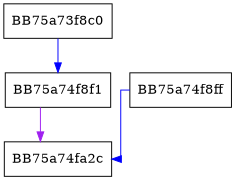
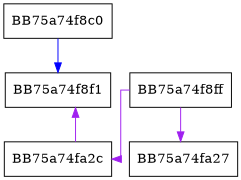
  digraph {
    splines=ortho
    node [shape=box]
    edge [color=blue]
-   BB75a74f8c0 [label=BB75a73f8c0]
+   BB75a74f8c0
    BB75a74f8f1
    BB75a74f8ff
    BB75a74fa2c
+   BB75a74fa27
    BB75a74f8c0 -> BB75a74f8f1
-   BB75a74f8f1 -> BB75a74fa2c [color=purple]
-   BB75a74f8ff -> BB75a74fa2c
+   BB75a74fa2c -> BB75a74f8f1 [color=purple]
+   BB75a74f8ff -> BB75a74fa2c [color=purple]
+   BB75a74f8ff -> BB75a74fa27 [color=purple]
  }
